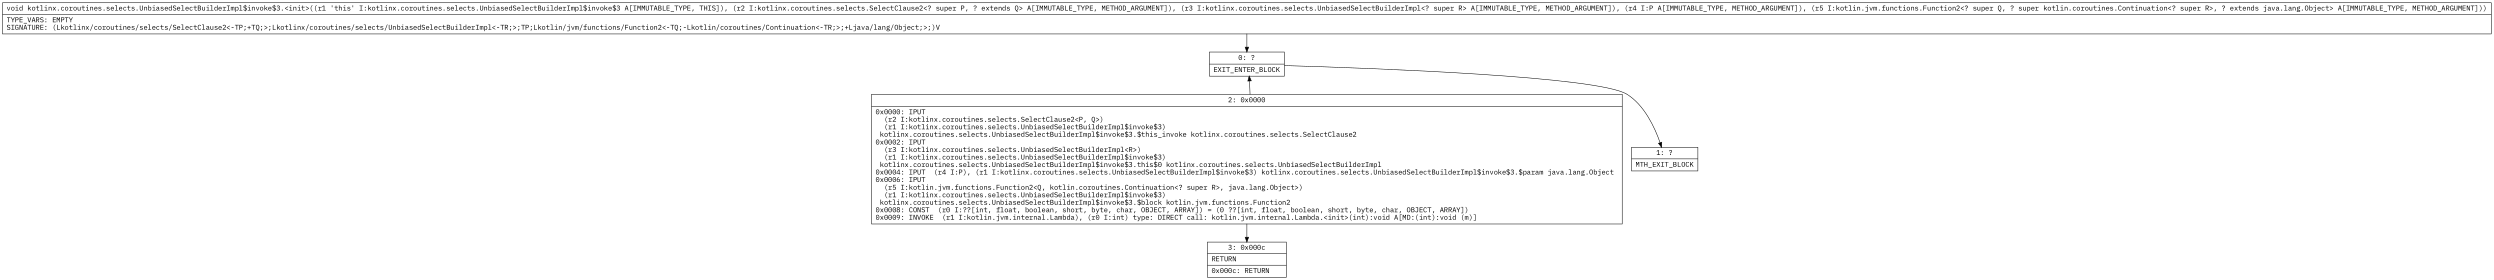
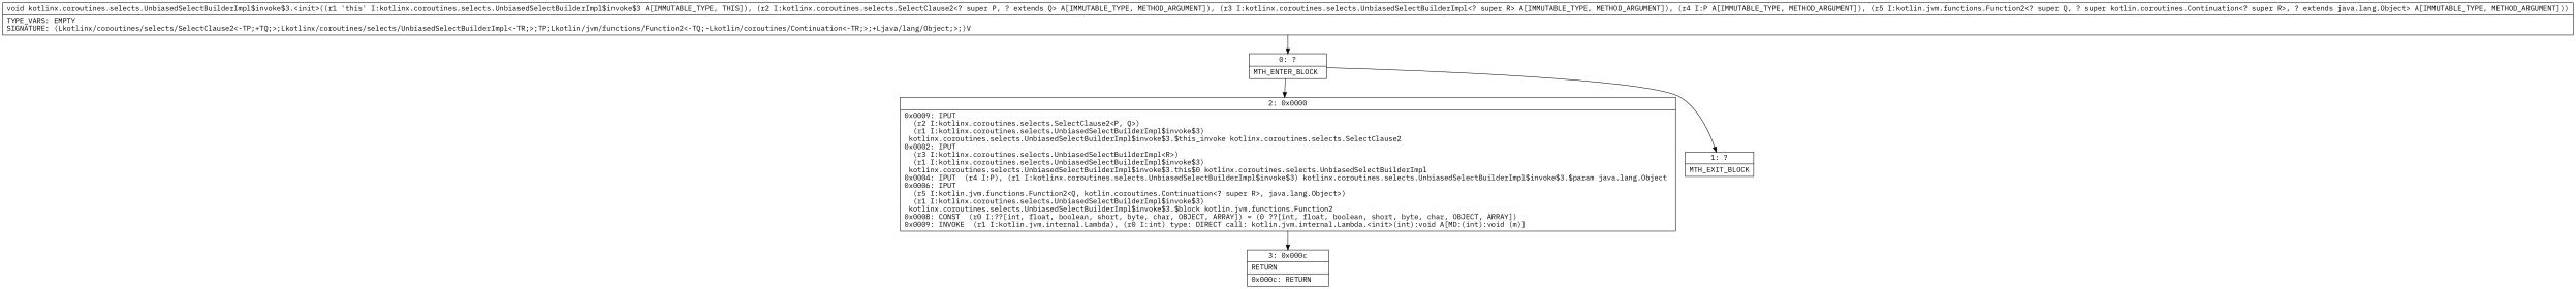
  digraph {
    fontname="IBM Plex Mono"
    node [fontname="IBM Plex Mono" shape=record]
    edge [fontname="IBM Plex Mono"]
-   n1 [label="{0\:\ ?|EXIT_ENTER_BLOCK\l}"]
-   n2 [label="{2\:\ 0x0000|0x0000: IPUT  \l  (r2 I:kotlinx.coroutines.selects.SelectClause2\<P, Q\>)\l  (r1 I:kotlinx.coroutines.selects.UnbiasedSelectBuilderImpl$invoke$3)\l kotlinx.coroutines.selects.UnbiasedSelectBuilderImpl$invoke$3.$this_invoke kotlinx.coroutines.selects.SelectClause2 \l0x0002: IPUT  \l  (r3 I:kotlinx.coroutines.selects.UnbiasedSelectBuilderImpl\<R\>)\l  (r1 I:kotlinx.coroutines.selects.UnbiasedSelectBuilderImpl$invoke$3)\l kotlinx.coroutines.selects.UnbiasedSelectBuilderImpl$invoke$3.this$0 kotlinx.coroutines.selects.UnbiasedSelectBuilderImpl \l0x0004: IPUT  (r4 I:P), (r1 I:kotlinx.coroutines.selects.UnbiasedSelectBuilderImpl$invoke$3) kotlinx.coroutines.selects.UnbiasedSelectBuilderImpl$invoke$3.$param java.lang.Object \l0x0006: IPUT  \l  (r5 I:kotlin.jvm.functions.Function2\<Q, kotlin.coroutines.Continuation\<? super R\>, java.lang.Object\>)\l  (r1 I:kotlinx.coroutines.selects.UnbiasedSelectBuilderImpl$invoke$3)\l kotlinx.coroutines.selects.UnbiasedSelectBuilderImpl$invoke$3.$block kotlin.jvm.functions.Function2 \l0x0008: CONST  (r0 I:??[int, float, boolean, short, byte, char, OBJECT, ARRAY]) = (0 ??[int, float, boolean, short, byte, char, OBJECT, ARRAY]) \l0x0009: INVOKE  (r1 I:kotlin.jvm.internal.Lambda), (r0 I:int) type: DIRECT call: kotlin.jvm.internal.Lambda.\<init\>(int):void A[MD:(int):void (m)]\l}"]
+   n1 [label="{0\:\ ?|MTH_ENTER_BLOCK\l}"]
+   n2 [label="{2\:\ 0x0000|0x0009: IPUT  \l  (r2 I:kotlinx.coroutines.selects.SelectClause2\<P, Q\>)\l  (r1 I:kotlinx.coroutines.selects.UnbiasedSelectBuilderImpl$invoke$3)\l kotlinx.coroutines.selects.UnbiasedSelectBuilderImpl$invoke$3.$this_invoke kotlinx.coroutines.selects.SelectClause2 \l0x0002: IPUT  \l  (r3 I:kotlinx.coroutines.selects.UnbiasedSelectBuilderImpl\<R\>)\l  (r1 I:kotlinx.coroutines.selects.UnbiasedSelectBuilderImpl$invoke$3)\l kotlinx.coroutines.selects.UnbiasedSelectBuilderImpl$invoke$3.this$0 kotlinx.coroutines.selects.UnbiasedSelectBuilderImpl \l0x0004: IPUT  (r4 I:P), (r1 I:kotlinx.coroutines.selects.UnbiasedSelectBuilderImpl$invoke$3) kotlinx.coroutines.selects.UnbiasedSelectBuilderImpl$invoke$3.$param java.lang.Object \l0x0006: IPUT  \l  (r5 I:kotlin.jvm.functions.Function2\<Q, kotlin.coroutines.Continuation\<? super R\>, java.lang.Object\>)\l  (r1 I:kotlinx.coroutines.selects.UnbiasedSelectBuilderImpl$invoke$3)\l kotlinx.coroutines.selects.UnbiasedSelectBuilderImpl$invoke$3.$block kotlin.jvm.functions.Function2 \l0x0008: CONST  (r0 I:??[int, float, boolean, short, byte, char, OBJECT, ARRAY]) = (0 ??[int, float, boolean, short, byte, char, OBJECT, ARRAY]) \l0x0009: INVOKE  (r1 I:kotlin.jvm.internal.Lambda), (r0 I:int) type: DIRECT call: kotlin.jvm.internal.Lambda.\<init\>(int):void A[MD:(int):void (m)]\l}"]
    n3 [label="{1\:\ ?|MTH_EXIT_BLOCK\l}"]
    n4 [label="{3\:\ 0x000c|RETURN\l|0x000c: RETURN   \l}"]
    n5 [label="{void kotlinx.coroutines.selects.UnbiasedSelectBuilderImpl$invoke$3.\<init\>((r1 'this' I:kotlinx.coroutines.selects.UnbiasedSelectBuilderImpl$invoke$3 A[IMMUTABLE_TYPE, THIS]), (r2 I:kotlinx.coroutines.selects.SelectClause2\<? super P, ? extends Q\> A[IMMUTABLE_TYPE, METHOD_ARGUMENT]), (r3 I:kotlinx.coroutines.selects.UnbiasedSelectBuilderImpl\<? super R\> A[IMMUTABLE_TYPE, METHOD_ARGUMENT]), (r4 I:P A[IMMUTABLE_TYPE, METHOD_ARGUMENT]), (r5 I:kotlin.jvm.functions.Function2\<? super Q, ? super kotlin.coroutines.Continuation\<? super R\>, ? extends java.lang.Object\> A[IMMUTABLE_TYPE, METHOD_ARGUMENT]))  | TYPE_VARS: EMPTY\lSIGNATURE: (Lkotlinx\/coroutines\/selects\/SelectClause2\<\-TP;+TQ;\>;Lkotlinx\/coroutines\/selects\/UnbiasedSelectBuilderImpl\<\-TR;\>;TP;Lkotlin\/jvm\/functions\/Function2\<\-TQ;\-Lkotlin\/coroutines\/Continuation\<\-TR;\>;+Ljava\/lang\/Object;\>;)V\l}"]
-   n2 -> n1
+   n1 -> n2
    n1 -> n3
    n2 -> n4
    n5 -> n1
  }
